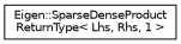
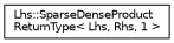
  digraph {
    rankdir=LR
-   n1 [color=black fillcolor=white fontname=Helvetica fontsize=10 height=0.2 label="Eigen::SparseDenseProduct\lReturnType\< Lhs, Rhs, 1 \>" shape=record style=filled width=0.4]
+   n1 [color=black fillcolor=white fontname=Helvetica fontsize=10 height=0.2 label="Lhs::SparseDenseProduct\lReturnType\< Lhs, Rhs, 1 \>" shape=record style=filled width=0.4]
  }
